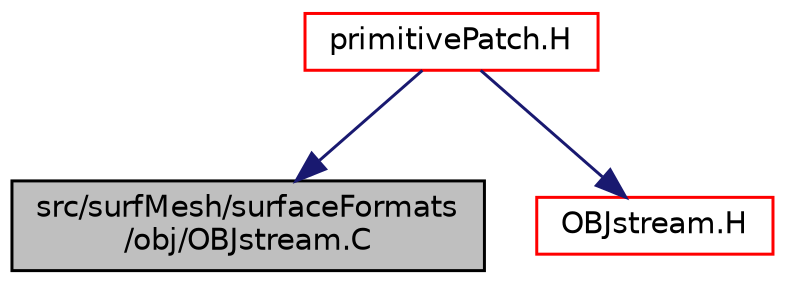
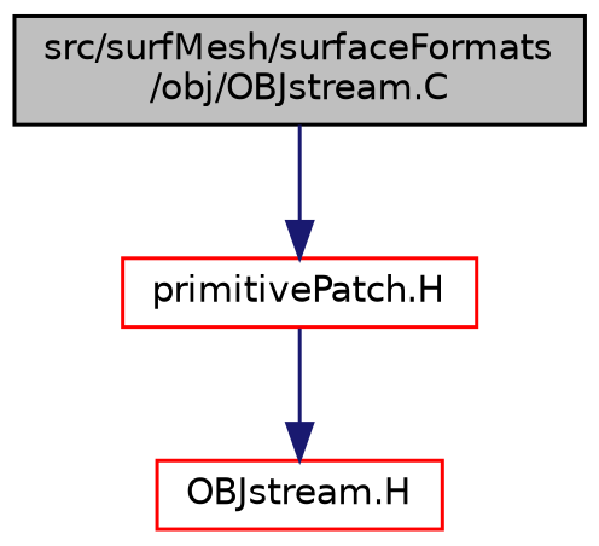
  digraph {
    fontname="DejaVu Sans"
    node [color=red fontname="DejaVu Sans" fontsize=10 shape=record]
    edge [color=midnightblue fontname="DejaVu Sans" fontsize=10 labelfontname=FreeSans labelfontsize=10 style=solid]
    n1 [color=black fillcolor=grey75 fontcolor=black height=0.2 label="src/surfMesh/surfaceFormats\l/obj/OBJstream.C" style=filled width=0.4]
    n2 [height=0.2 label="primitivePatch.H" width=0.4]
    n3 [height=0.2 label="OBJstream.H" width=0.4]
-   n2 -> n1
+   n1 -> n2
    n2 -> n3
  }
